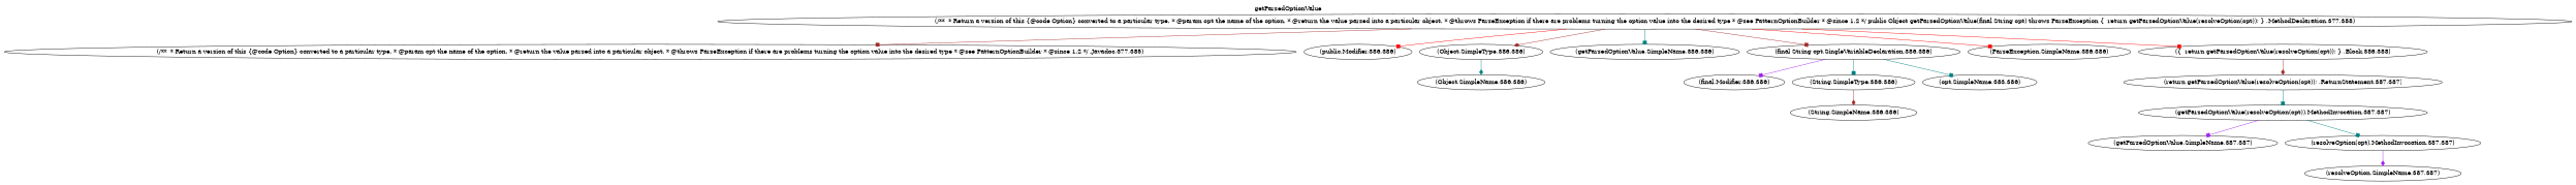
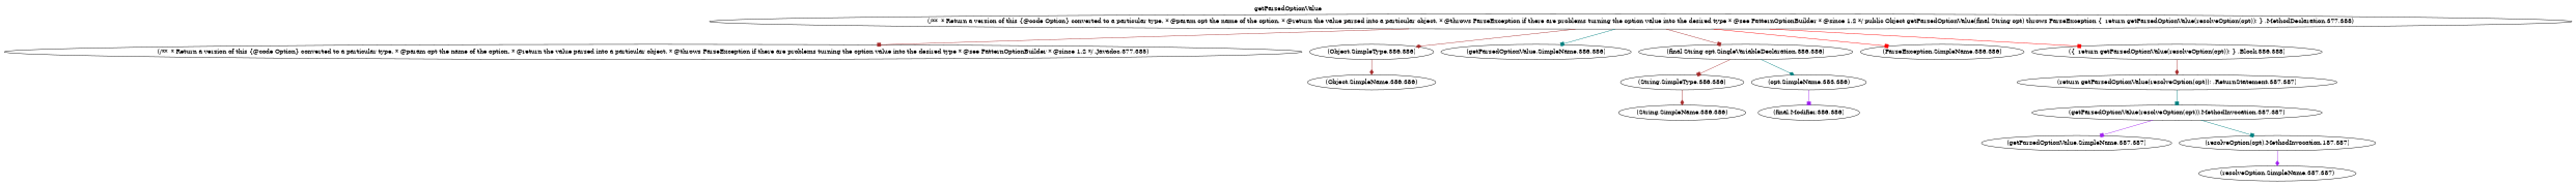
  digraph {
    concentrate=true
    label=getParsedOptionValue
    labelloc=t
    node [endLineNumber=386 startLineNumber=386 type=42]
    edge [arrowhead=box color=brown]
    n1 [endLineNumber=388 label="(/**  * Return a version of this {@code Option} converted to a particular type. * @param opt the name of the option. * @return the value parsed into a particular object. * @throws ParseException if there are problems turning the option value into the desired type * @see PatternOptionBuilder * @since 1.2 */ public Object getParsedOptionValue(final String opt) throws ParseException {  return getParsedOptionValue(resolveOption(opt)); } ,MethodDeclaration,377,388)" startLineNumber=377 type=31]
    n2 [endLineNumber=385 label="(/**  * Return a version of this {@code Option} converted to a particular type. * @param opt the name of the option. * @return the value parsed into a particular object. * @throws ParseException if there are problems turning the option value into the desired type * @see PatternOptionBuilder * @since 1.2 */ ,Javadoc,377,385)" startLineNumber=377 type=29]
-   n3 [label="(public,Modifier,386,386)" type=83]
    n4 [label="(Object,SimpleType,386,386)" type=43]
    n5 [label="(getParsedOptionValue,SimpleName,386,386)"]
    n6 [label="(final String opt,SingleVariableDeclaration,386,386)" type=44]
    n7 [label="(ParseException,SimpleName,386,386)"]
    n8 [endLineNumber=388 label="({  return getParsedOptionValue(resolveOption(opt)); } ,Block,386,388)" type=8]
    n9 [label="(Object,SimpleName,386,386)"]
    n10 [label="(final,Modifier,386,386)" type=83]
    n11 [label="(String,SimpleType,386,386)" type=43]
    n12 [label="(opt,SimpleName,383,386)"]
    n13 [endLineNumber=387 label="(return getParsedOptionValue(resolveOption(opt)); ,ReturnStatement,387,387)" startLineNumber=387 type=41]
    n14 [label="(String,SimpleName,386,386)"]
    n15 [endLineNumber=387 label="(getParsedOptionValue(resolveOption(opt)),MethodInvocation,387,387)" startLineNumber=387 type=32]
    n16 [endLineNumber=387 label="(getParsedOptionValue,SimpleName,387,387)" startLineNumber=387]
-   n17 [endLineNumber=387 label="(resolveOption(opt),MethodInvocation,387,387)" startLineNumber=387 type=32]
+   n17 [endLineNumber=387 label="(resolveOption(opt),MethodInvocation,187,387)" startLineNumber=387 type=32]
    n18 [endLineNumber=387 label="(resolveOption,SimpleName,387,387)" startLineNumber=387]
    n1 -> n2
-   n1 -> n3 [color=red]
    n1 -> n4 [arrowhead=diamond]
    n1 -> n5 [color=teal]
    n1 -> n6
    n1 -> n7 [color=red]
    n1 -> n8 [color=red]
-   n4 -> n9 [arrowhead=diamond color=teal]
-   n6 -> n10 [color=purple]
-   n6 -> n11 [color=teal]
-   n6 -> n12 [color=teal]
+   n4 -> n9 [arrowhead=diamond]
+   n12 -> n10 [color=purple]
+   n6 -> n11
+   n6 -> n12 [arrowhead=diamond color=teal]
    n8 -> n13 [arrowhead=diamond]
    n11 -> n14 [arrowhead=diamond]
    n13 -> n15 [color=teal]
    n15 -> n16 [color=purple]
    n15 -> n17 [color=teal]
    n17 -> n18 [arrowhead=diamond color=purple]
  }
